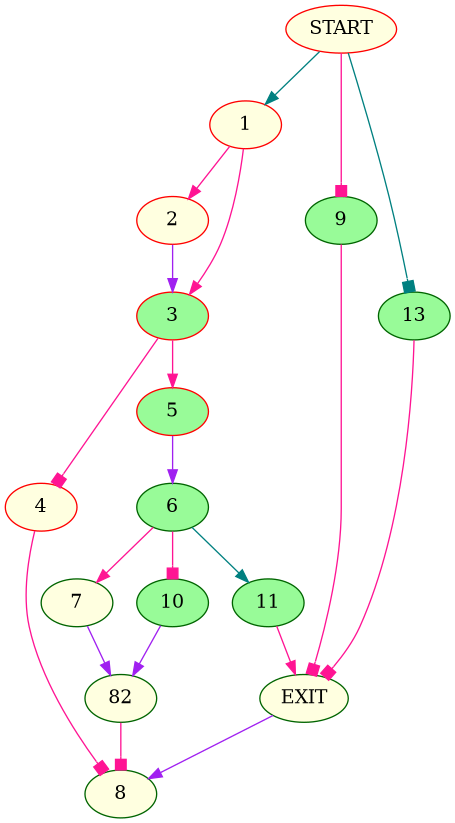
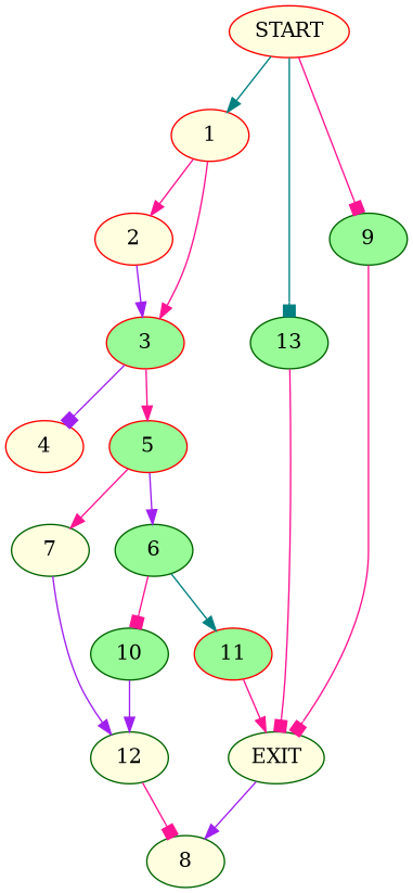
  digraph {
    node [color=darkgreen fillcolor=lightyellow style=filled]
    edge [arrowhead=normal color=deeppink]
    n1 [color=red label=START]
    1 [color=red]
    9 [fillcolor=palegreen]
    13 [fillcolor=palegreen]
    2 [color=red]
    3 [color=red fillcolor=palegreen]
    n7 [label=EXIT]
    8
    4 [color=red]
    5 [color=red fillcolor=palegreen]
    6 [fillcolor=palegreen]
    7
    10 [fillcolor=palegreen]
-   11 [fillcolor=palegreen]
-   12 [label=82]
+   11 [color=red fillcolor=palegreen]
+   12
    n1 -> 1 [color=teal]
    n1 -> 9 [arrowhead=box]
    n1 -> 13 [arrowhead=box color=teal]
    1 -> 2
    1 -> 3
    9 -> n7 [arrowhead=box]
    13 -> n7 [arrowhead=box]
    2 -> 3 [color=purple]
-   3 -> 4 [arrowhead=box]
+   3 -> 4 [arrowhead=box color=purple]
    3 -> 5
    n7 -> 8 [color=purple]
-   4 -> 8 [arrowhead=box]
    5 -> 6 [color=purple]
-   6 -> 7
+   5 -> 7
    6 -> 10 [arrowhead=box]
    6 -> 11 [color=teal]
    7 -> 12 [color=purple]
    10 -> 12 [color=purple]
    11 -> n7
    12 -> 8 [arrowhead=box]
  }
